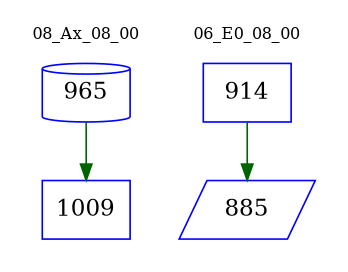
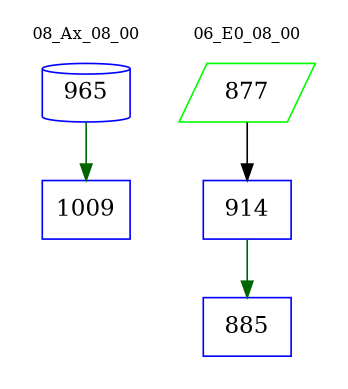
  digraph {
    node [color=blue shape=box]
    edge [color=darkgreen]
    n1 [label=965 shape=cylinder]
    n2 [label=1009]
+   n3 [color=green label=877 shape=parallelogram]
    n4 [label=914]
-   n5 [label=885 shape=parallelogram]
+   n5 [label=885]
    subgraph cluster_1 {
      color=white
      fontsize=10
      label="08_Ax_08_00"
      n1
      n2
    }
    subgraph cluster_2 {
      color=white
      fontsize=10
      label="06_E0_08_00"
+     n3
      n4
      n5
    }
    n1 -> n2
+   n3 -> n4 [color=black]
    n4 -> n5
  }
